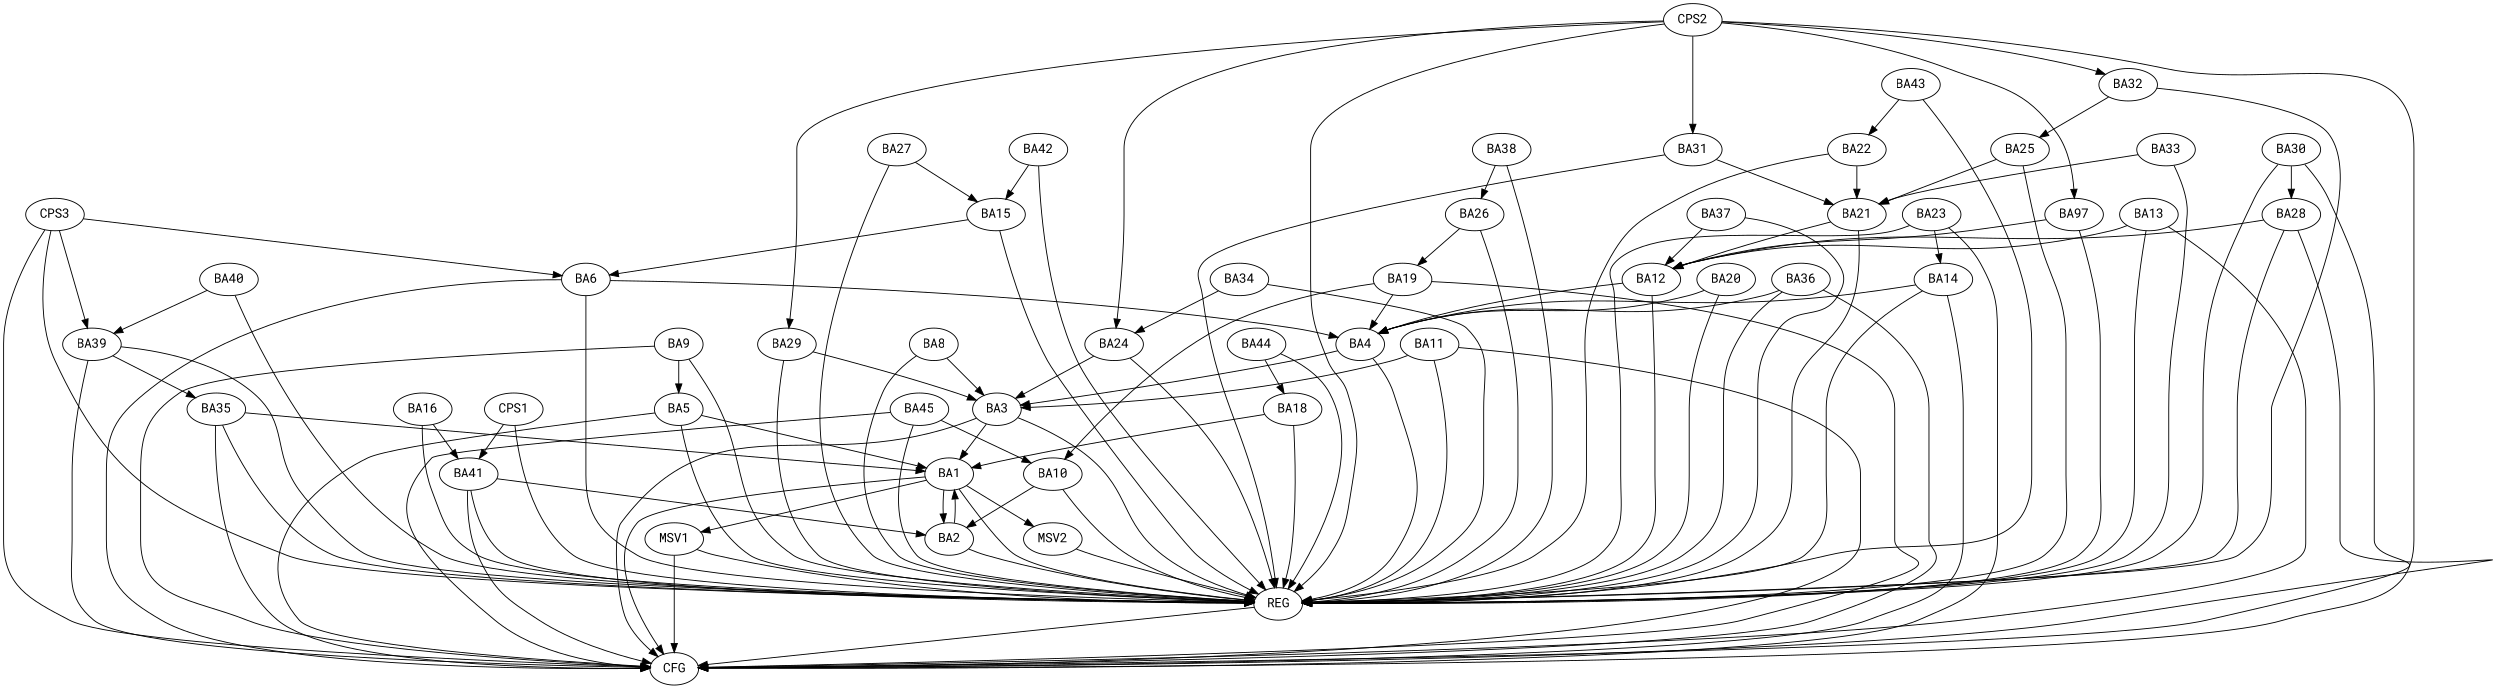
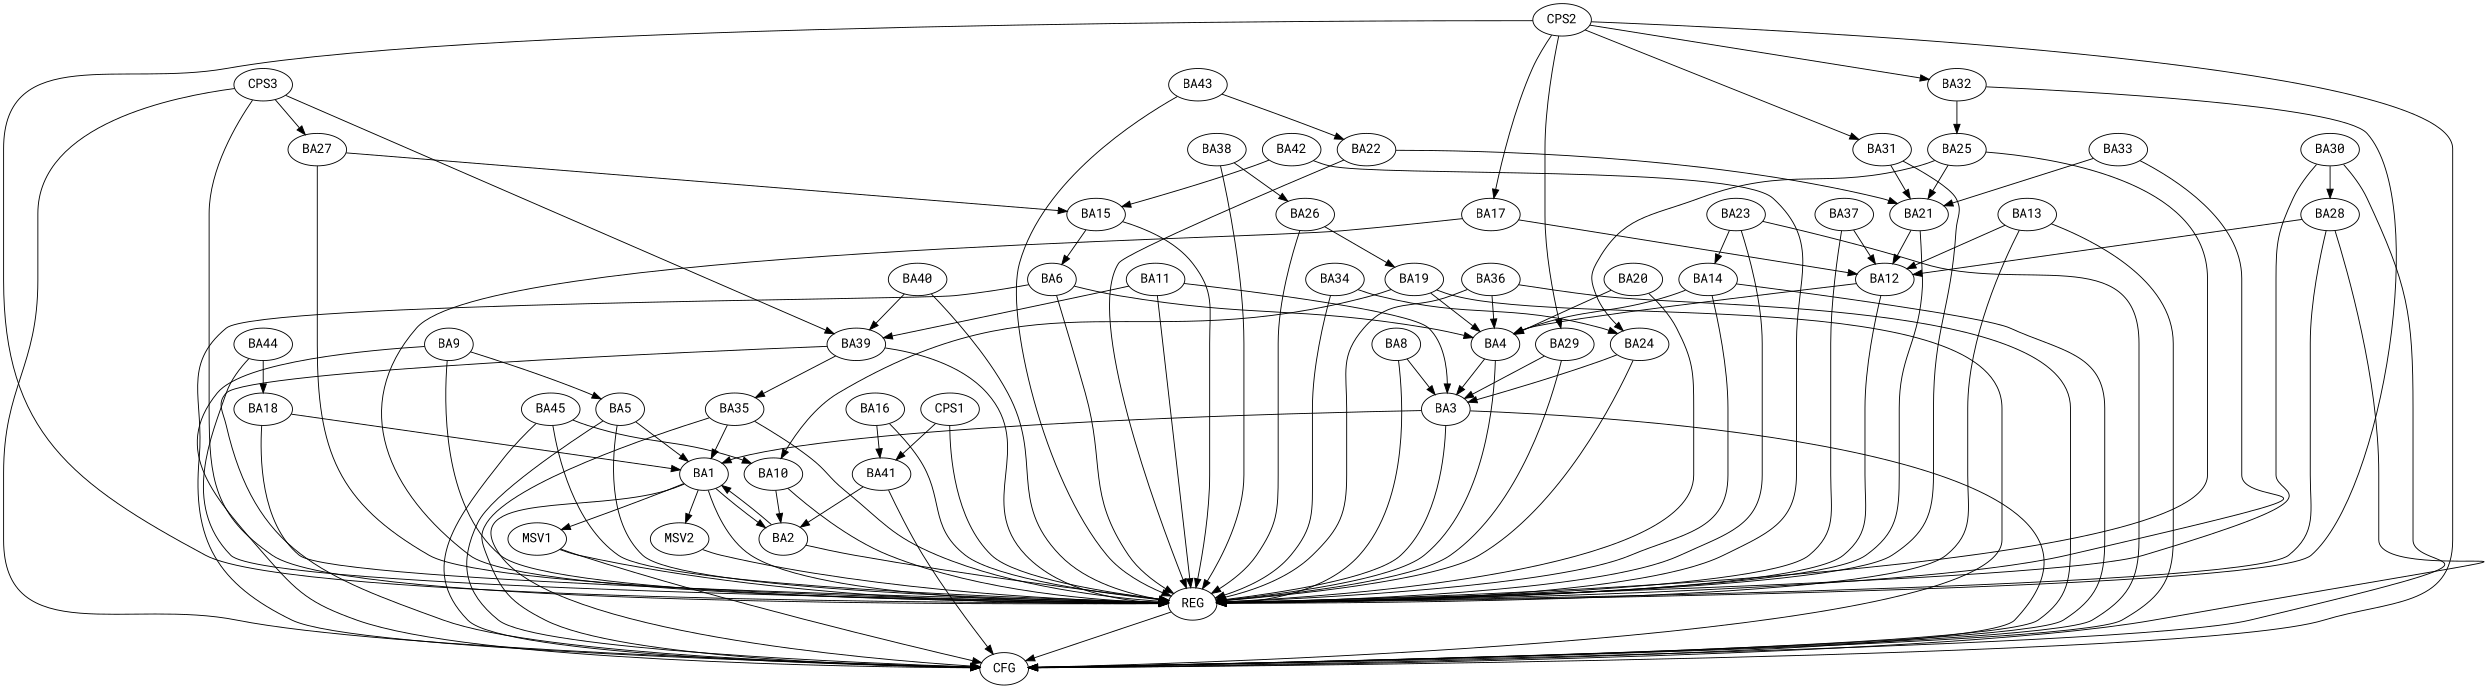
  strict digraph {
    fontname="Roboto Mono"
    node [fontname="Roboto Mono"]
    edge [fontname="Roboto Mono"]
    n1 [label=BA1]
    n2 [label=BA2]
    n3 [label=REG]
    n4 [label=CFG]
    n5 [label=MSV1]
    n6 [label=MSV2]
    n7 [label=BA3]
    n8 [label=BA4]
    n9 [label=BA5]
    n10 [label=BA6]
    n11 [label=BA8]
    n12 [label=BA9]
    n13 [label=BA10]
    n14 [label=BA11]
    n15 [label=BA12]
    n16 [label=BA13]
    n17 [label=BA14]
    n18 [label=BA15]
    n19 [label=BA16]
    n20 [label=BA41]
-   n21 [label=BA97]
+   n21 [label=BA17]
    n22 [label=BA18]
    n23 [label=BA19]
    n24 [label=BA20]
    n25 [label=BA21]
    n26 [label=BA22]
    n27 [label=BA23]
    n28 [label=BA24]
    n29 [label=BA25]
    n30 [label=BA26]
    n31 [label=BA27]
    n32 [label=BA28]
    n33 [label=BA29]
    n34 [label=BA30]
    n35 [label=BA31]
    n36 [label=BA32]
    n37 [label=BA33]
    n38 [label=BA34]
    n39 [label=BA35]
    n40 [label=BA36]
    n41 [label=BA37]
    n42 [label=BA38]
    n43 [label=BA39]
    n44 [label=BA40]
    n45 [label=BA42]
    n46 [label=BA43]
    n47 [label=BA44]
    n48 [label=BA45]
    n49 [label=CPS1]
    n50 [label=CPS2]
    n51 [label=CPS3]
    n1 -> n2
    n1 -> n3
    n1 -> n4
    n1 -> n5
    n1 -> n6
    n2 -> n1
    n2 -> n3
    n3 -> n4
    n5 -> n3
    n5 -> n4
    n6 -> n3
    n7 -> n1
    n7 -> n3
    n7 -> n4
    n8 -> n3
    n8 -> n7
    n9 -> n1
    n9 -> n3
    n9 -> n4
    n10 -> n3
    n10 -> n4
    n10 -> n8
    n11 -> n3
    n11 -> n7
    n12 -> n3
    n12 -> n4
    n12 -> n9
    n13 -> n2
    n13 -> n3
    n14 -> n3
-   n14 -> n4
+   n14 -> n43
    n14 -> n7
    n15 -> n3
    n15 -> n8
    n16 -> n3
    n16 -> n4
    n16 -> n15
    n17 -> n3
    n17 -> n4
    n17 -> n8
    n18 -> n3
    n18 -> n10
    n19 -> n3
    n19 -> n20
    n20 -> n2
-   n20 -> n3
    n20 -> n4
    n21 -> n3
    n21 -> n15
    n22 -> n1
    n22 -> n3
    n23 -> n4
    n23 -> n8
    n23 -> n13
    n24 -> n3
    n24 -> n8
    n25 -> n3
    n25 -> n15
    n26 -> n3
    n26 -> n25
    n27 -> n3
    n27 -> n4
    n27 -> n17
    n28 -> n3
    n28 -> n7
    n29 -> n3
    n29 -> n25
    n30 -> n3
    n30 -> n23
    n31 -> n3
    n31 -> n18
    n32 -> n3
    n32 -> n4
    n32 -> n15
    n33 -> n3
    n33 -> n7
    n34 -> n3
    n34 -> n4
    n34 -> n32
    n35 -> n3
    n35 -> n25
    n36 -> n3
    n36 -> n29
    n37 -> n3
    n37 -> n25
    n38 -> n3
    n38 -> n28
    n39 -> n1
    n39 -> n3
    n39 -> n4
    n40 -> n3
    n40 -> n4
    n40 -> n8
    n41 -> n3
    n41 -> n15
    n42 -> n3
    n42 -> n30
    n43 -> n3
    n43 -> n4
    n43 -> n39
    n44 -> n3
    n44 -> n43
    n45 -> n3
    n45 -> n18
    n46 -> n3
    n46 -> n26
    n47 -> n3
    n47 -> n22
    n48 -> n3
    n48 -> n4
    n48 -> n13
    n49 -> n3
    n49 -> n20
    n50 -> n3
    n50 -> n4
    n50 -> n21
-   n50 -> n28
+   n29 -> n28
    n50 -> n33
    n50 -> n35
    n50 -> n36
    n51 -> n3
    n51 -> n4
-   n51 -> n10
+   n51 -> n31
    n51 -> n43
  }
